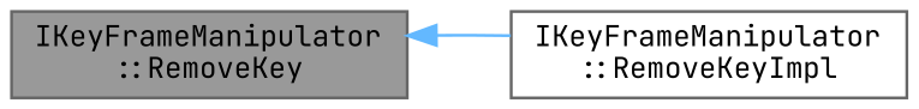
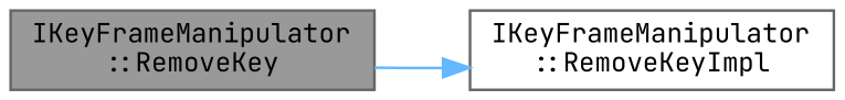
  digraph {
    rankdir=LR
    fontname="JetBrains Mono"
    node [fontname="JetBrains Mono" fontsize=10 shape=box style=filled]
    n1 [color=gray40 fillcolor=grey60 fontcolor=black height=0.2 label="IKeyFrameManipulator\l::RemoveKey" width=0.4]
    n2 [color=grey40 fillcolor=white height=0.2 label="IKeyFrameManipulator\l::RemoveKeyImpl" width=0.4]
-   n2 -> n1 [color=steelblue1 fontname="JetBrains Mono" fontsize=10 labelfontname=Helvetica labelfontsize=10 style=solid]
+   n1 -> n2 [color=steelblue1 fontname="JetBrains Mono" fontsize=10 labelfontname=Helvetica labelfontsize=10 style=solid]
  }
